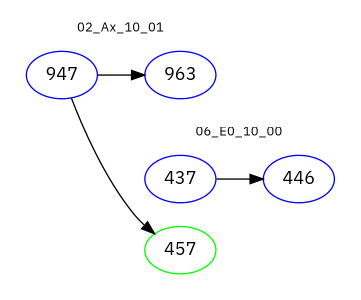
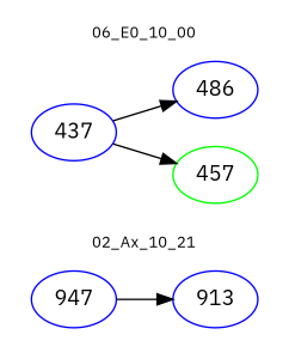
  digraph {
    fontname="IBM Plex Sans"
    rankdir=LR
    node [color=blue fontname="IBM Plex Sans"]
    edge [color=black fontname="IBM Plex Sans"]
    n1 [label=947]
-   n2 [label=963]
+   n2 [label=913]
    n3 [label=437]
    n4 [color=green label=457]
-   n5 [label=446]
+   n5 [label=486]
    subgraph cluster_1 {
      color=white
      fontsize=10
-     label="02_Ax_10_01"
+     label="02_Ax_10_21"
      n1
      n2
    }
    subgraph cluster_2 {
      color=white
      fontsize=10
      label="06_E0_10_00"
      n3
      n4
      n5
    }
    n1 -> n2
-   n1 -> n4
+   n3 -> n4
    n3 -> n5
  }
